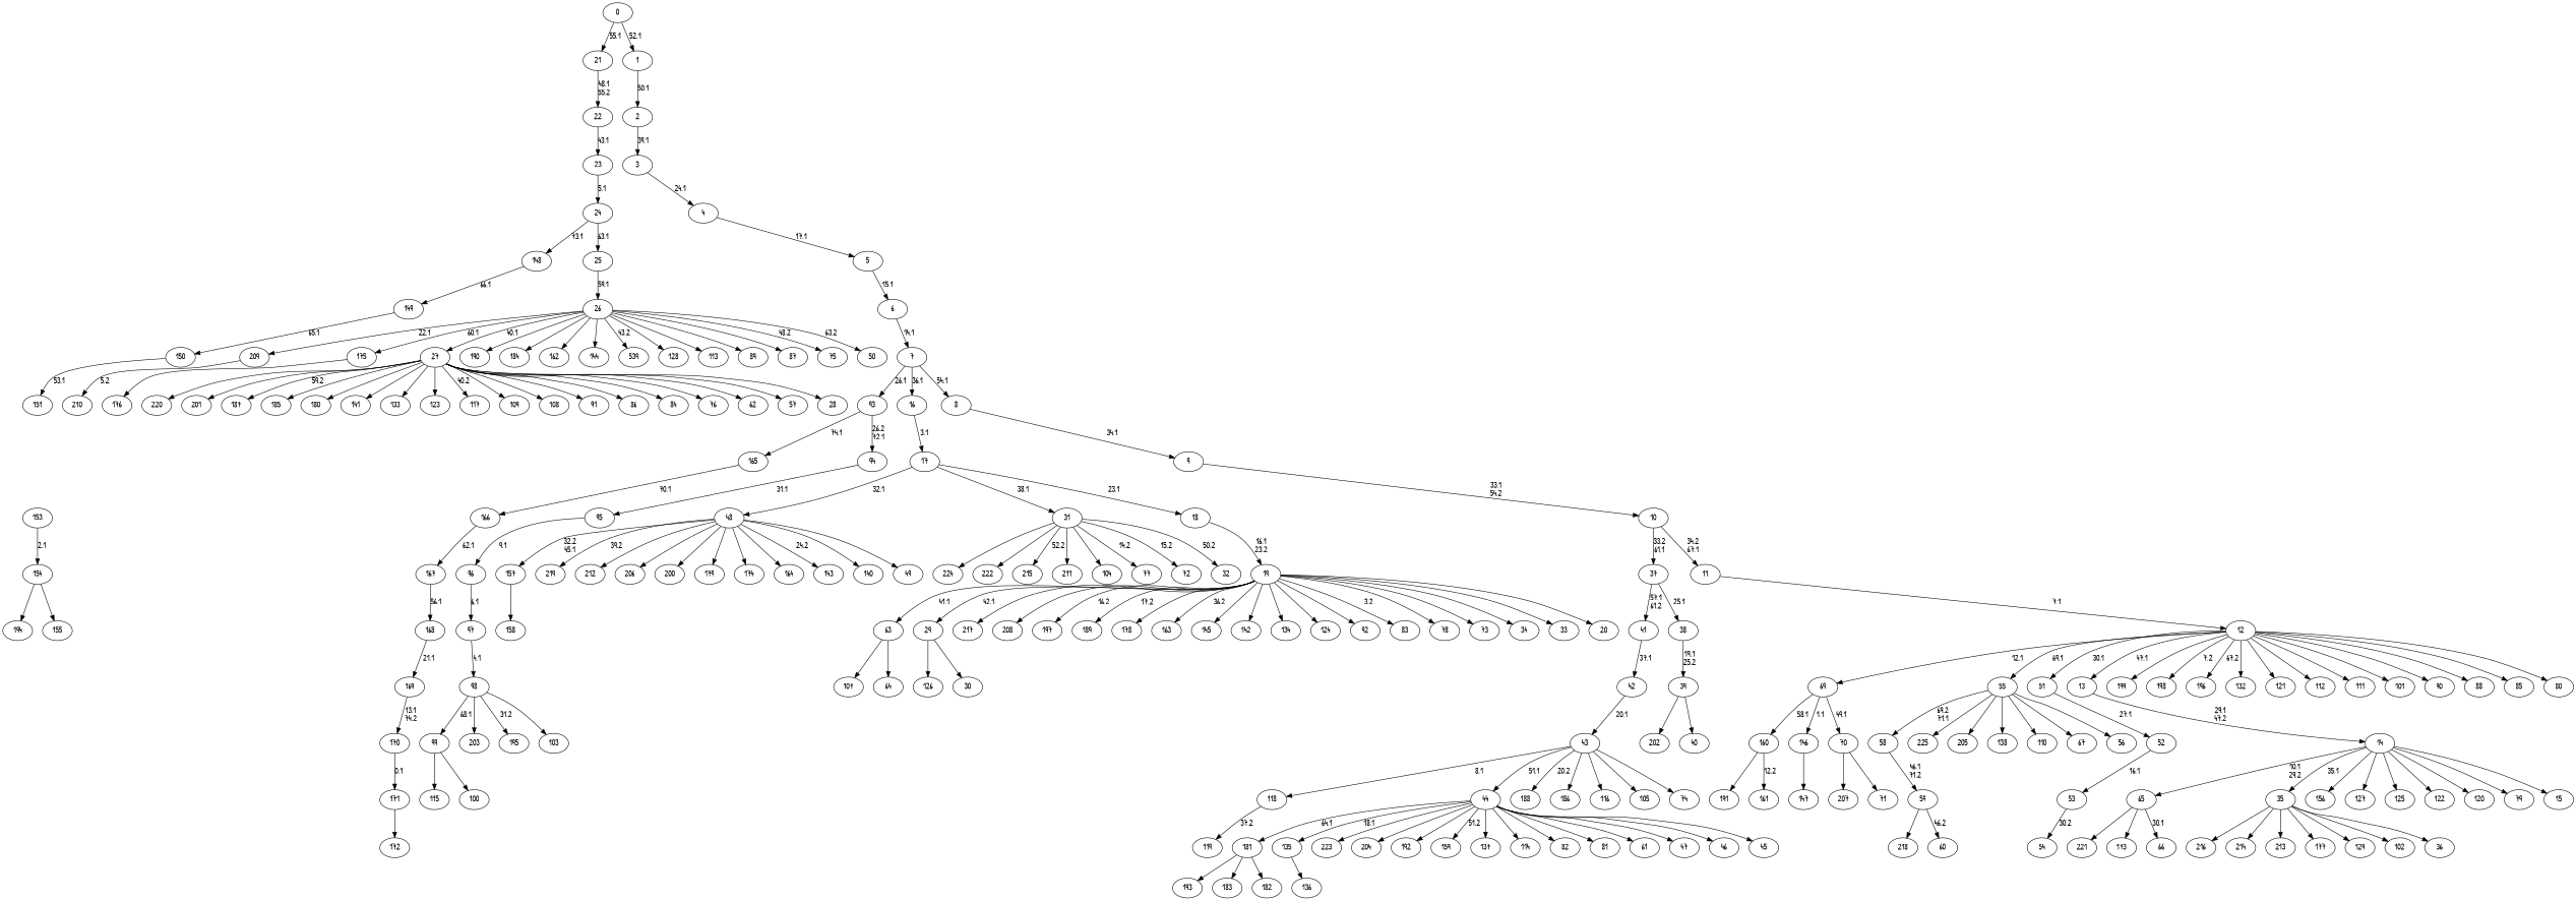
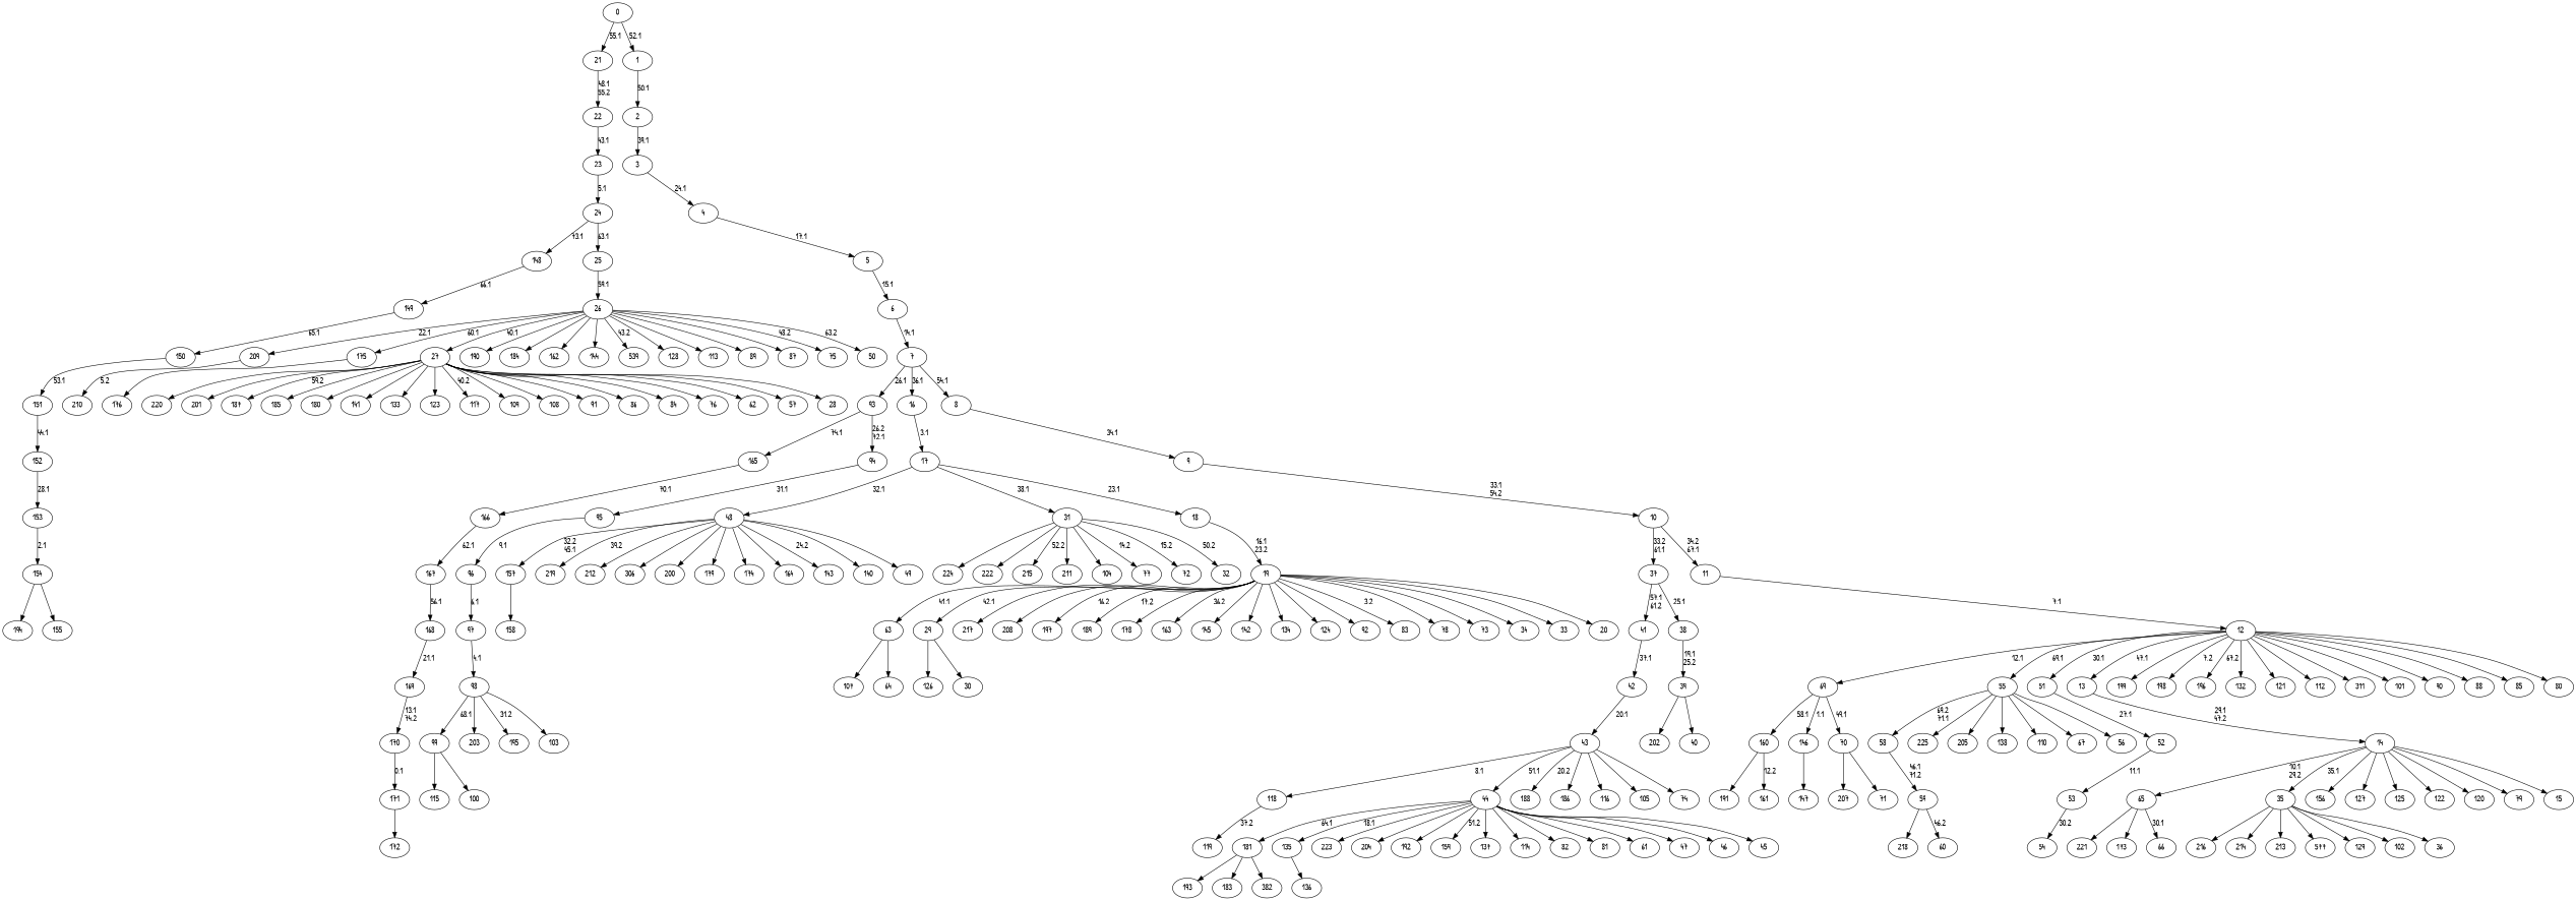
  digraph {
    fontname="Patrick Hand"
    node [fontname="Patrick Hand"]
    edge [fontname="Patrick Hand"]
    209
    210
    181
    193
    183
-   182
+   182 [label=382]
    175
    176
    171
    172
    170
    169
    168
    167
    166
    165
    160
    191
    161
    157
    158
    154
    194
    155
    153
+   152
    151
    150
    149
    148
    146
    147
    135
    136
    118
    119
    99
    115
    100
    98
    203
    195
    103
    97
    96
    95
    94
    93
    70
    207
    71
    69
    65
    221
    173
    66
    63
    107
    64
    59
    218
    60
    58
    55
    225
    205
    138
    110
    67
    56
    53
    54
    52
    51
    48
    219
    212
-   206
+   206 [label=306]
    200
    179
    174
    164
    143
    140
    49
    44
    223
    204
    192
    159
    137
    114
    82
    81
    61
    47
    46
    45
    43
    188
    186
    116
    105
    74
    42
    41
    39
    202
    40
    38
    37
    35
    216
    214
    213
-   177
+   177 [label=577]
    129
    102
    36
    31
    224
    222
    215
    211
    104
    77
    72
    32
    29
    126
    30
    27
    220
    201
    187
    185
    180
    141
    133
    123
    117
    109
    108
    91
    86
    84
    76
    62
    57
    28
    26
    190
    184
    162
    144
    n156 [label=539]
    128
    113
    89
    87
    75
    50
    25
    24
    23
    22
    21
    19
    217
    208
    197
    189
    178
    163
    145
    142
    134
    124
    92
    83
    78
    73
    34
    33
    20
    18
    17
    16
    14
    156
    127
    125
    122
    120
    79
    15
    13
    12
    199
    198
    196
    132
    121
    112
-   111
+   111 [label=311]
    101
    90
    88
    85
    80
    11
    10
    9
    8
    7
    6
    5
    4
    3
    2
    1
    0
    209 -> 210 [label="5,2"]
    181 -> 193
    181 -> 183
    181 -> 182
    175 -> 176
    171 -> 172
    170 -> 171 [label="0,1"]
    169 -> 170 [label="13,1\n74,2"]
    168 -> 169 [label="21,1"]
    167 -> 168 [label="56,1"]
    166 -> 167 [label="62,1"]
    165 -> 166 [label="70,1"]
    160 -> 191
    160 -> 161 [label="12,2"]
    157 -> 158
    154 -> 194
    154 -> 155
    153 -> 154 [label="2,1"]
+   152 -> 153 [label="28,1"]
+   151 -> 152 [label="44,1"]
    150 -> 151 [label="53,1"]
    149 -> 150 [label="65,1"]
    148 -> 149 [label="66,1"]
    146 -> 147
    135 -> 136
    118 -> 119 [label="37,2"]
    99 -> 115
    99 -> 100
    98 -> 99 [label="68,1"]
    98 -> 203
    98 -> 195 [label="31,2"]
    98 -> 103
    97 -> 98 [label="4,1"]
    96 -> 97 [label="6,1"]
    95 -> 96 [label="9,1"]
    94 -> 95 [label="31,1"]
    93 -> 165 [label="74,1"]
    93 -> 94 [label="26,2\n72,1"]
    70 -> 207
    70 -> 71
    69 -> 160 [label="58,1"]
    69 -> 146 [label="1,1"]
    69 -> 70 [label="49,1"]
    65 -> 221
    65 -> 173
    65 -> 66 [label="30,1"]
    63 -> 107
    63 -> 64
    59 -> 218
    59 -> 60 [label="46,2"]
    58 -> 59 [label="46,1\n71,2"]
    55 -> 58 [label="69,2\n71,1"]
    55 -> 225
    55 -> 205
    55 -> 138
    55 -> 110
    55 -> 67
    55 -> 56
    53 -> 54 [label="30,2"]
-   52 -> 53 [label="16,1"]
+   52 -> 53 [label="11,1"]
    51 -> 52 [label="27,1"]
    48 -> 157 [label="32,2\n45,1"]
    48 -> 219 [label="39,2"]
    48 -> 212
    48 -> 206
    48 -> 200
    48 -> 179
    48 -> 174
    48 -> 164
    48 -> 143 [label="24,2"]
    48 -> 140
    48 -> 49
    44 -> 181 [label="64,1"]
    44 -> 135 [label="18,1"]
    44 -> 223
    44 -> 204
    44 -> 192
    44 -> 159 [label="51,2"]
    44 -> 137
    44 -> 114
    44 -> 82
    44 -> 81
    44 -> 61
    44 -> 47
    44 -> 46
    44 -> 45
    43 -> 118 [label="8,1"]
    43 -> 44 [label="51,1"]
    43 -> 188 [label="20,2"]
    43 -> 186
    43 -> 116
    43 -> 105
    43 -> 74
    42 -> 43 [label="20,1"]
    41 -> 42 [label="37,1"]
    39 -> 202
    39 -> 40
    38 -> 39 [label="19,1\n25,2"]
    37 -> 41 [label="57,1\n61,2"]
    37 -> 38 [label="25,1"]
    35 -> 216
    35 -> 214
    35 -> 213
    35 -> 177
    35 -> 129
    35 -> 102
    35 -> 36
    31 -> 224
    31 -> 222
    31 -> 215 [label="52,2"]
    31 -> 211
    31 -> 104
    31 -> 77 [label="14,2"]
    31 -> 72 [label="15,2"]
    31 -> 32 [label="50,2"]
    29 -> 126
    29 -> 30
    27 -> 220
    27 -> 201
    27 -> 187 [label="59,2"]
    27 -> 185
    27 -> 180
    27 -> 141
    27 -> 133
    27 -> 123
    27 -> 117 [label="40,2"]
    27 -> 109
    27 -> 108
    27 -> 91
    27 -> 86
    27 -> 84
    27 -> 76
    27 -> 62
    27 -> 57
    27 -> 28
    26 -> 209 [label="22,1"]
    26 -> 175 [label="60,1"]
    26 -> 27 [label="40,1"]
    26 -> 190
    26 -> 184
    26 -> 162
    26 -> 144
    26 -> n156 [label="43,2"]
    26 -> 128
    26 -> 113
    26 -> 89
    26 -> 87
    26 -> 75 [label="48,2"]
    26 -> 50 [label="63,2"]
    25 -> 26 [label="59,1"]
    24 -> 148 [label="73,1"]
    24 -> 25 [label="63,1"]
    23 -> 24 [label="5,1"]
    22 -> 23 [label="43,1"]
    21 -> 22 [label="48,1\n55,2"]
    19 -> 63 [label="41,1"]
    19 -> 29 [label="42,1"]
    19 -> 217
    19 -> 208
    19 -> 197 [label="16,2"]
    19 -> 189 [label="17,2"]
    19 -> 178
    19 -> 163 [label="36,2"]
    19 -> 145
    19 -> 142
    19 -> 134
    19 -> 124
    19 -> 92
    19 -> 83 [label="3,2"]
    19 -> 78
    19 -> 73
    19 -> 34
    19 -> 33
    19 -> 20
    18 -> 19 [label="16,1\n23,2"]
    17 -> 48 [label="32,1"]
    17 -> 31 [label="38,1"]
    17 -> 18 [label="23,1"]
    16 -> 17 [label="3,1"]
    14 -> 65 [label="10,1\n29,2"]
    14 -> 35 [label="35,1"]
    14 -> 156
    14 -> 127
    14 -> 125
    14 -> 122
    14 -> 120
    14 -> 79
    14 -> 15
    13 -> 14 [label="29,1\n47,2"]
    12 -> 69 [label="12,1"]
    12 -> 55 [label="69,1"]
    12 -> 51 [label="30,1"]
    12 -> 13 [label="47,1"]
    12 -> 199
    12 -> 198 [label="7,2"]
    12 -> 196 [label="67,2"]
    12 -> 132
    12 -> 121
    12 -> 112
    12 -> 111
    12 -> 101
    12 -> 90
    12 -> 88
    12 -> 85
    12 -> 80
    11 -> 12 [label="7,1"]
    10 -> 37 [label="33,2\n61,1"]
    10 -> 11 [label="34,2\n67,1"]
    9 -> 10 [label="33,1\n54,2"]
    8 -> 9 [label="34,1"]
    7 -> 93 [label="26,1"]
    7 -> 16 [label="36,1"]
    7 -> 8 [label="54,1"]
    6 -> 7 [label="14,1"]
    5 -> 6 [label="15,1"]
    4 -> 5 [label="17,1"]
    3 -> 4 [label="24,1"]
    2 -> 3 [label="39,1"]
    1 -> 2 [label="50,1"]
    0 -> 21 [label="55,1"]
    0 -> 1 [label="52,1"]
  }
